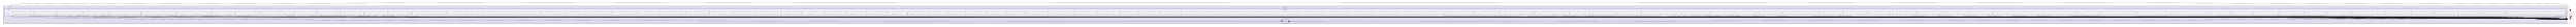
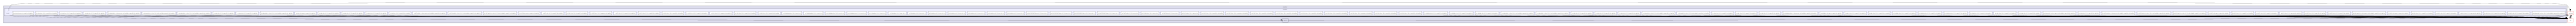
  digraph {
    compound=true
    fontname="EB Garamond"
    node [fontname="EB Garamond" fontsize=10 shape=box fillcolor=white style=filled]
    edge [headlabel=1 labeldistance=1.5 labelfontname=Helvetica labelfontsize=10 fontname="EB Garamond"]
    n1 [label=kernels shape=plaintext fillcolor="" style=""]
    n2 [label=a64_fp16_nhwc_3x3_s1_output2x2_mla_depthfirst]
    n3 [label=a64_fp16_nhwc_3x3_s1_output3x3_mla_depthfirst]
    n4 [label=a64_fp16_nhwc_3x3_s1_output4x4_mla_depthfirst]
    n5 [label=a64_fp16_nhwc_3x3_s2_output2x2_mla_depthfirst]
    n6 [label=a64_fp16_nhwc_5x5_s1_output2x2_mla_depthfirst]
    n7 [label=a64_fp16_nhwc_generic_output9_mla_depthfirst]
    n8 [label=a64_fp16_packed_to_nhwc_generic_with_multiplier_output2x8_mla_depthfirst]
    n9 [label=a64_fp32_nhwc_3x3_s1_output2x2_mla_depthfirst]
    n10 [label=a64_fp32_nhwc_3x3_s1_output3x3_mla_depthfirst]
    n11 [label=a64_fp32_nhwc_3x3_s1_output4x4_mla_depthfirst]
    n12 [label=a64_fp32_nhwc_3x3_s2_output2x2_mla_depthfirst]
    n13 [label=a64_fp32_nhwc_5x5_s1_output2x2_mla_depthfirst]
    n14 [label=a64_fp32_nhwc_generic_output9_mla_depthfirst]
    n15 [label=a64_fp32_packed_to_nhwc_3x3_s2_with_multiplier_output3x3_mla_depthfirst]
    n16 [label=a64_fp32_packed_to_nhwc_5x5_s1_with_multiplier_output2x4_mla_depthfirst]
    n17 [label=a64_fp32_packed_to_nhwc_generic_with_multiplier_output2x8_mla_depthfirst]
    n18 [label=a64_s8q_nhwc_3x3_s1_output2x2_dot_depthfirst]
    n19 [label=a64_s8q_nhwc_3x3_s1_output2x2_mla_depthfirst]
    n20 [label=a64_s8q_nhwc_3x3_s2_output2x2_mla_depthfirst]
    n21 [label=a64_s8q_nhwc_5x5_s1_output2x2_mla_depthfirst]
    n22 [label=a64_s8q_nhwc_generic_output9_mla_depthfirst]
    n23 [label=a64_s8q_packed_to_nhwc_3x3_s2_with_multiplier_output2x4_dot_depthfirst]
    n24 [label=a64_s8q_packed_to_nhwc_5x5_s1_with_multiplier_output4x2_dot_depthfirst]
    n25 [label=a64_s8q_packed_to_nhwc_generic_with_multiplier_output2x8_mla_depthfirst]
    n26 [label=a64_s8qs_nhwc_3x3_s1_output2x2_dot_depthfirst]
    n27 [label=a64_u8q_nhwc_3x3_s1_output2x2_dot_depthfirst]
    n28 [label=a64_u8q_nhwc_3x3_s1_output2x2_mla_depthfirst]
    n29 [label=a64_u8q_nhwc_3x3_s2_output2x2_mla_depthfirst]
    n30 [label=a64_u8q_nhwc_5x5_s1_output2x2_mla_depthfirst]
    n31 [label=a64_u8q_nhwc_generic_output9_mla_depthfirst]
    n32 [label=a64_u8q_packed_to_nhwc_3x3_s2_with_multiplier_output2x4_dot_depthfirst]
    n33 [label=a64_u8q_packed_to_nhwc_5x5_s1_with_multiplier_output4x2_dot_depthfirst]
    n34 [label=a64_u8q_packed_to_nhwc_generic_with_multiplier_output2x8_mla_depthfirst]
    n35 [label=a64_u8qa_nhwc_3x3_s1_output2x2_mla_depthfirst]
    n36 [label=a64_u8qa_nhwc_3x3_s2_output2x2_mla_depthfirst]
    n37 [label=a64_u8qa_nhwc_5x5_s1_output2x2_mla_depthfirst]
    n38 [label=a64_u8s8u8q_nhwc_3x3_s1_output2x2_mla_depthfirst]
    n39 [label=a64_u8s8u8q_nhwc_3x3_s2_output2x2_mla_depthfirst]
    n40 [label=a64_u8s8u8q_nhwc_5x5_s1_output2x2_mla_depthfirst]
    n41 [label=a64_u8s8u8q_nhwc_generic_output9_mla_depthfirst]
    n42 [label=a64_u8s8u8q_packed_to_nhwc_generic_with_multiplier_output2x8_mla_depthfirst]
    n43 [label=sme2_fp16_nhwc_3x3_s1_output2x2_mla_depthfirst]
    n44 [label=sme2_fp16_nhwc_3x3_s1_output3x3_mla_depthfirst]
    n45 [label=sme2_fp16_nhwc_3x3_s1_output4x4_mla_depthfirst]
    n46 [label=sme2_fp16_nhwc_3x3_s2_output2x2_mla_depthfirst]
    n47 [label=sme2_fp16_nhwc_5x5_s1_output2x2_mla_depthfirst]
    n48 [label=sme2_fp32_nhwc_3x3_s1_output2x2_mla_depthfirst]
    n49 [label=sme2_fp32_nhwc_3x3_s1_output3x3_mla_depthfirst]
    n50 [label=sme2_fp32_nhwc_3x3_s1_output4x4_mla_depthfirst]
    n51 [label=sme2_fp32_nhwc_3x3_s2_output2x2_mla_depthfirst]
    n52 [label=sme2_fp32_planar_3x3_s1_4rows_mla_za]
    n53 [label=sme2_fp32_planar_3x3_s2_4rows_mla_za]
    n54 [label=sme2_fp32_planar_5x5_s1_4rows_mla_za]
    n55 [label=sme2_fp32_planar_5x5_s2_4rows_mla_za]
    n56 [label=sme2_fp32bf16fp32_planar_3x3_s1_4rows_dot_za]
    n57 [label=sme2_fp32bf16fp32_planar_3x3_s2_4rows_dot_za]
    n58 [label=sme2_fp32bf16fp32_planar_5x5_s1_4rows_dot_za]
    n59 [label=sme2_fp32bf16fp32_planar_5x5_s2_4rows_dot_za]
    n60 [label=sme2_s8q_planar_3x3_s1_4rows_dot_za]
    n61 [label=sme2_s8q_planar_3x3_s2_4rows_dot_za]
    n62 [label=sme2_s8q_planar_5x5_s1_4rows_dot_za]
    n63 [label=sme2_s8q_planar_5x5_s2_4rows_dot_za]
    n64 [label=sme2_u8q_planar_3x3_s1_4rows_dot_za]
    n65 [label=sme2_u8q_planar_3x3_s2_4rows_dot_za]
    n66 [label=sme2_u8q_planar_5x5_s1_4rows_dot_za]
    n67 [label=sme2_u8q_planar_5x5_s2_4rows_dot_za]
    n68 [label=sme2_u8s8u8q_planar_3x3_s1_4rows_dot_za]
    n69 [label=sme2_u8s8u8q_planar_3x3_s2_4rows_dot_za]
    n70 [label=sme2_u8s8u8q_planar_5x5_s1_4rows_dot_za]
    n71 [label=sme2_u8s8u8q_planar_5x5_s2_4rows_dot_za]
    n72 [label=sve_fp16_nhwc_3x3_s1_output2x2_mla_depthfirst]
    n73 [label=sve_fp16_nhwc_3x3_s1_output3x3_mla_depthfirst]
    n74 [label=sve_fp16_nhwc_3x3_s1_output4x4_mla_depthfirst]
    n75 [label=sve_fp16_nhwc_3x3_s2_output2x2_mla_depthfirst]
    n76 [label=sve_fp16_nhwc_5x5_s1_output2x2_mla_depthfirst]
    n77 [label=sve_fp32_nhwc_3x3_s1_output2x2_mla_depthfirst]
    n78 [label=sve_fp32_nhwc_3x3_s1_output3x3_mla_depthfirst]
    n79 [label=sve_fp32_nhwc_3x3_s1_output4x4_mla_depthfirst]
    n80 [label=sve_fp32_nhwc_3x3_s2_output2x2_mla_depthfirst]
    n81 [label=sve_fp32_nhwc_5x5_s1_output2x2_mla_depthfirst]
    n82 [label=sve_fp32_nhwc_generic_output9_mla_depthfirst]
    n83 [label=sve_fp32_packed_to_nhwc_3x3_s2_with_multiplier_output3x3_mla_depthfirst]
    n84 [label=sve_fp32_packed_to_nhwc_5x5_s1_with_multiplier_output2x4_mla_depthfirst]
    n85 [label=sve_fp32_packed_to_nhwc_generic_with_multiplier_output2x8_mla_depthfirst]
    n86 [label=sve_s8q_nhwc_3x3_s1_output2x2_dot_depthfirst]
    n87 [label=sve_s8q_nhwc_3x3_s1_output2x2_mla_depthfirst]
    n88 [label=sve_s8q_nhwc_3x3_s2_output2x2_mla_depthfirst]
    n89 [label=sve_s8q_nhwc_5x5_s1_output2x2_mla_depthfirst]
    n90 [label=sve_s8q_packed_to_nhwc_3x3_s2_with_multiplier_output2x4_dot_depthfirst]
    n91 [label=sve_s8q_packed_to_nhwc_5x5_s1_with_multiplier_output4x2_dot_depthfirst]
    n92 [label=sve_s8qs_nhwc_3x3_s1_output2x2_dot_depthfirst]
    n93 [label=sve_u8q_nhwc_3x3_s1_output2x2_dot_depthfirst]
    n94 [label=sve_u8q_nhwc_3x3_s1_output2x2_mla_depthfirst]
    n95 [label=sve_u8q_nhwc_3x3_s2_output2x2_mla_depthfirst]
    n96 [label=sve_u8q_nhwc_5x5_s1_output2x2_mla_depthfirst]
    n97 [label=sve_u8q_packed_to_nhwc_3x3_s2_with_multiplier_output2x4_dot_depthfirst]
    n98 [label=sve_u8q_packed_to_nhwc_5x5_s1_with_multiplier_output4x2_dot_depthfirst]
    n99 [label=sve_u8s8u8q_nhwc_3x3_s1_output2x2_mla_depthfirst]
    n100 [label=sve_u8s8u8q_nhwc_3x3_s2_output2x2_mla_depthfirst]
    n101 [label=sve_u8s8u8q_nhwc_5x5_s1_output2x2_mla_depthfirst]
    n102 [label=interleaves fillcolor="" style=""]
    n103 [color=red label=arm_gemm]
    n104 [color=red label=cpu]
    subgraph cluster_1 {
      bgcolor="#ddddee"
      fontsize=10
      label=depthwise
      pencolor=black
      n102
      subgraph cluster_2 {
        bgcolor="#eeeeff"
        fontsize=10
        pencolor=black
        n1
        n2
        n3
        n4
        n5
        n6
        n7
        n8
        n9
        n10
        n11
        n12
        n13
        n14
        n15
        n16
        n17
        n18
        n19
        n20
        n21
        n22
        n23
        n24
        n25
        n26
        n27
        n28
        n29
        n30
        n31
        n32
        n33
        n34
        n35
        n36
        n37
        n38
        n39
        n40
        n41
        n42
        n43
        n44
        n45
        n46
        n47
        n48
        n49
        n50
        n51
        n52
        n53
        n54
        n55
        n56
        n57
        n58
        n59
        n60
        n61
        n62
        n63
        n64
        n65
        n66
        n67
        n68
        n69
        n70
        n71
        n72
        n73
        n74
        n75
        n76
        n77
        n78
        n79
        n80
        n81
        n82
        n83
        n84
        n85
        n86
        n87
        n88
        n89
        n90
        n91
        n92
        n93
        n94
        n95
        n96
        n97
        n98
        n99
        n100
        n101
      }
    }
    n1 -> n102 [headlabel=27]
    n1 -> n103 [headlabel=80]
    n19 -> n104
    n20 -> n104
    n21 -> n104
    n22 -> n104
    n23 -> n104
    n24 -> n104
    n25 -> n104
    n28 -> n104
    n29 -> n104
    n30 -> n104
    n31 -> n104
    n32 -> n104
    n33 -> n104
    n34 -> n104
    n35 -> n104
    n36 -> n104
    n37 -> n104
    n38 -> n104
    n39 -> n104
    n40 -> n104
    n41 -> n104
    n42 -> n104
    n87 -> n104
    n88 -> n104
    n89 -> n104
    n90 -> n104
    n91 -> n104
    n94 -> n104
    n95 -> n104
    n96 -> n104
    n97 -> n104
    n98 -> n104
    n99 -> n104
    n100 -> n104
    n101 -> n104
-   n103 -> n102
+   n102 -> n103
    n103 -> n104 [headlabel=27]
    n104 -> n103
  }
